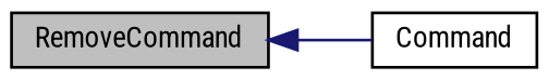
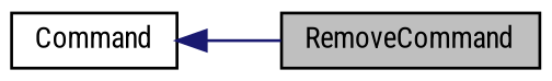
  digraph {
    rankdir=LR
    fontname="Roboto Condensed"
    node [color=black fontname="Roboto Condensed" fontsize=10 shape=record style=filled]
    n1 [fillcolor=grey75 fontcolor=black height=0.2 label=RemoveCommand width=0.4]
    n2 [fillcolor=white height=0.2 label=Command width=0.4]
-   n1 -> n2 [color=midnightblue dir=back fontname="Roboto Condensed" fontsize=10 labelfontname=Helvetica labelfontsize=10 style=solid]
+   n2 -> n1 [color=midnightblue dir=back fontname="Roboto Condensed" fontsize=10 labelfontname=Helvetica labelfontsize=10 style=solid]
  }
